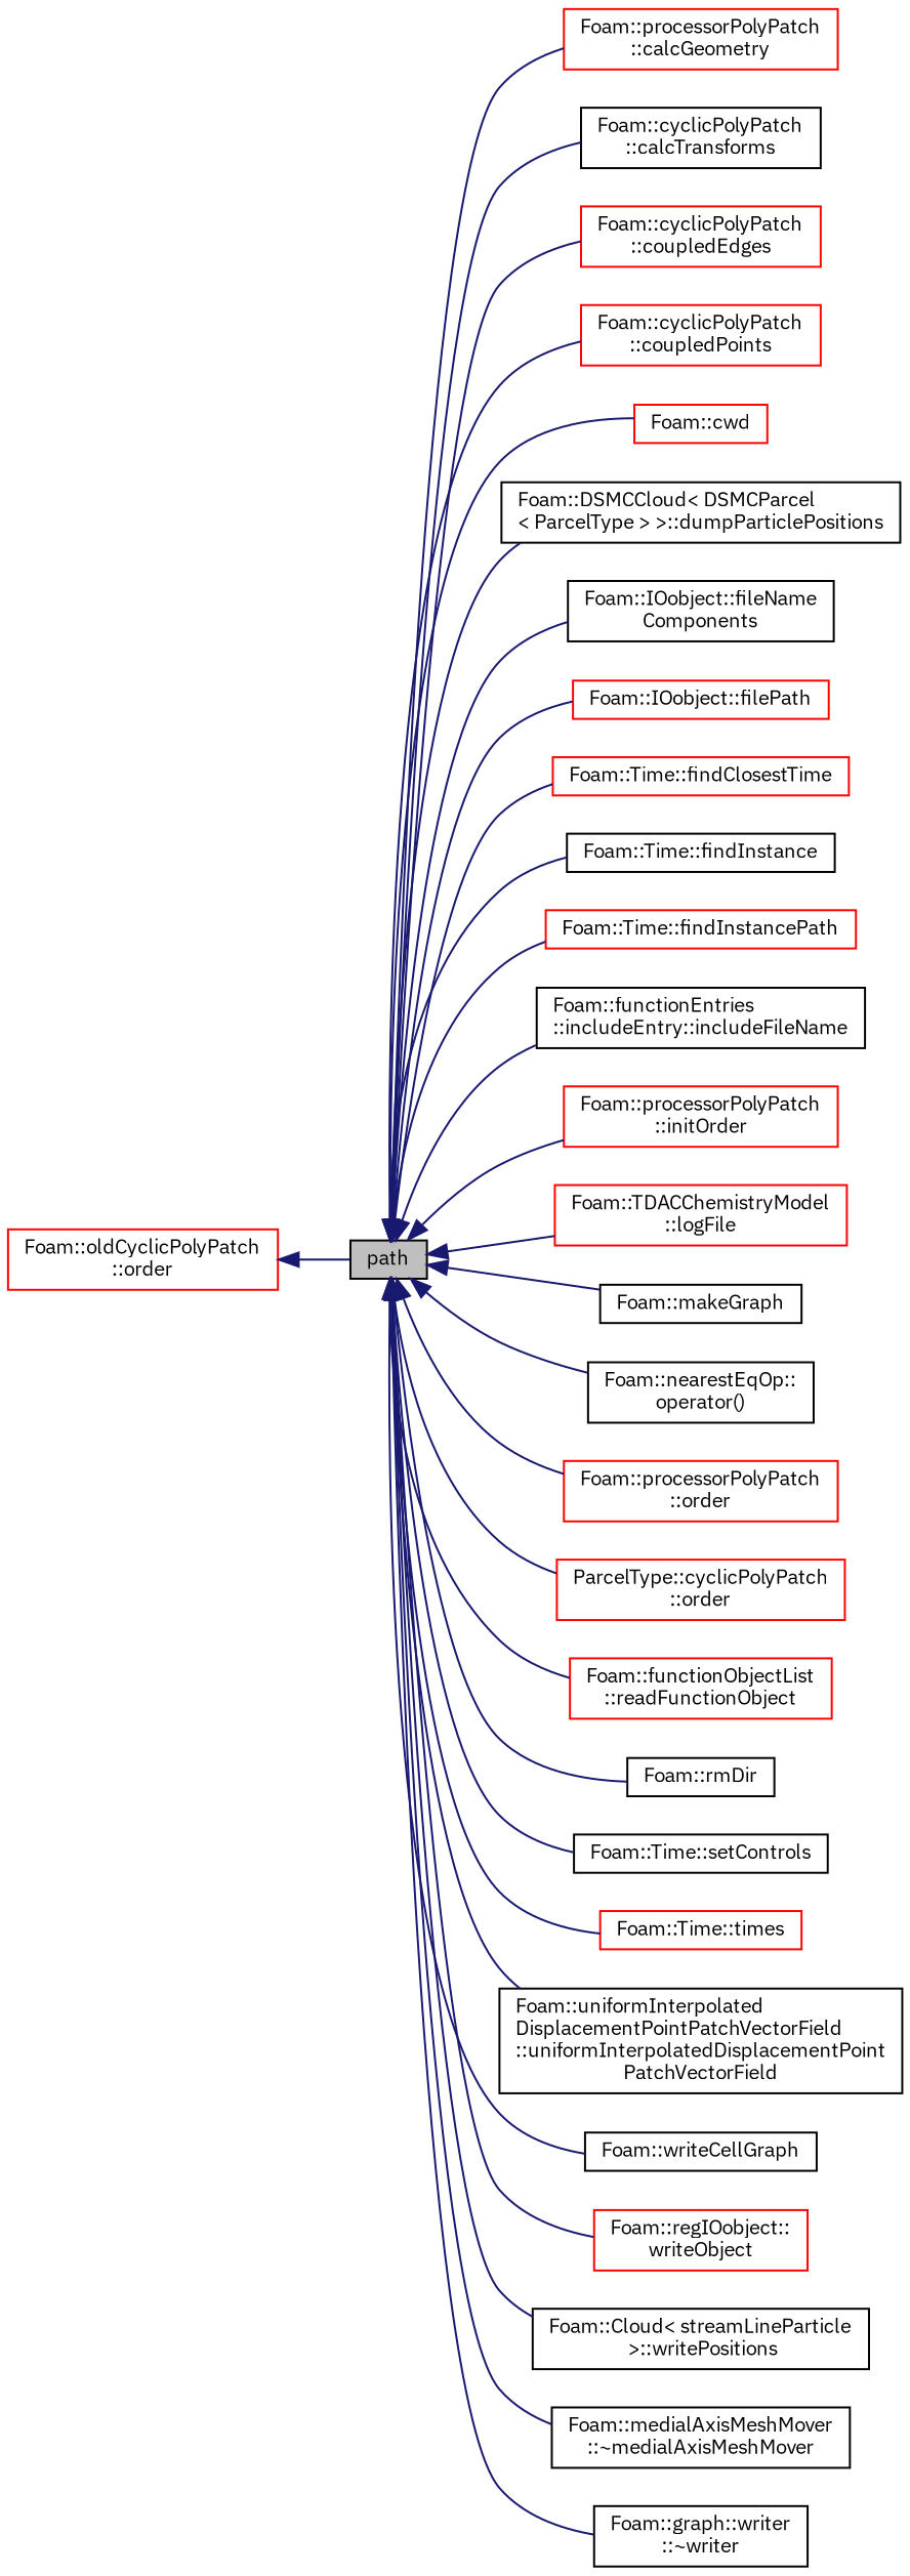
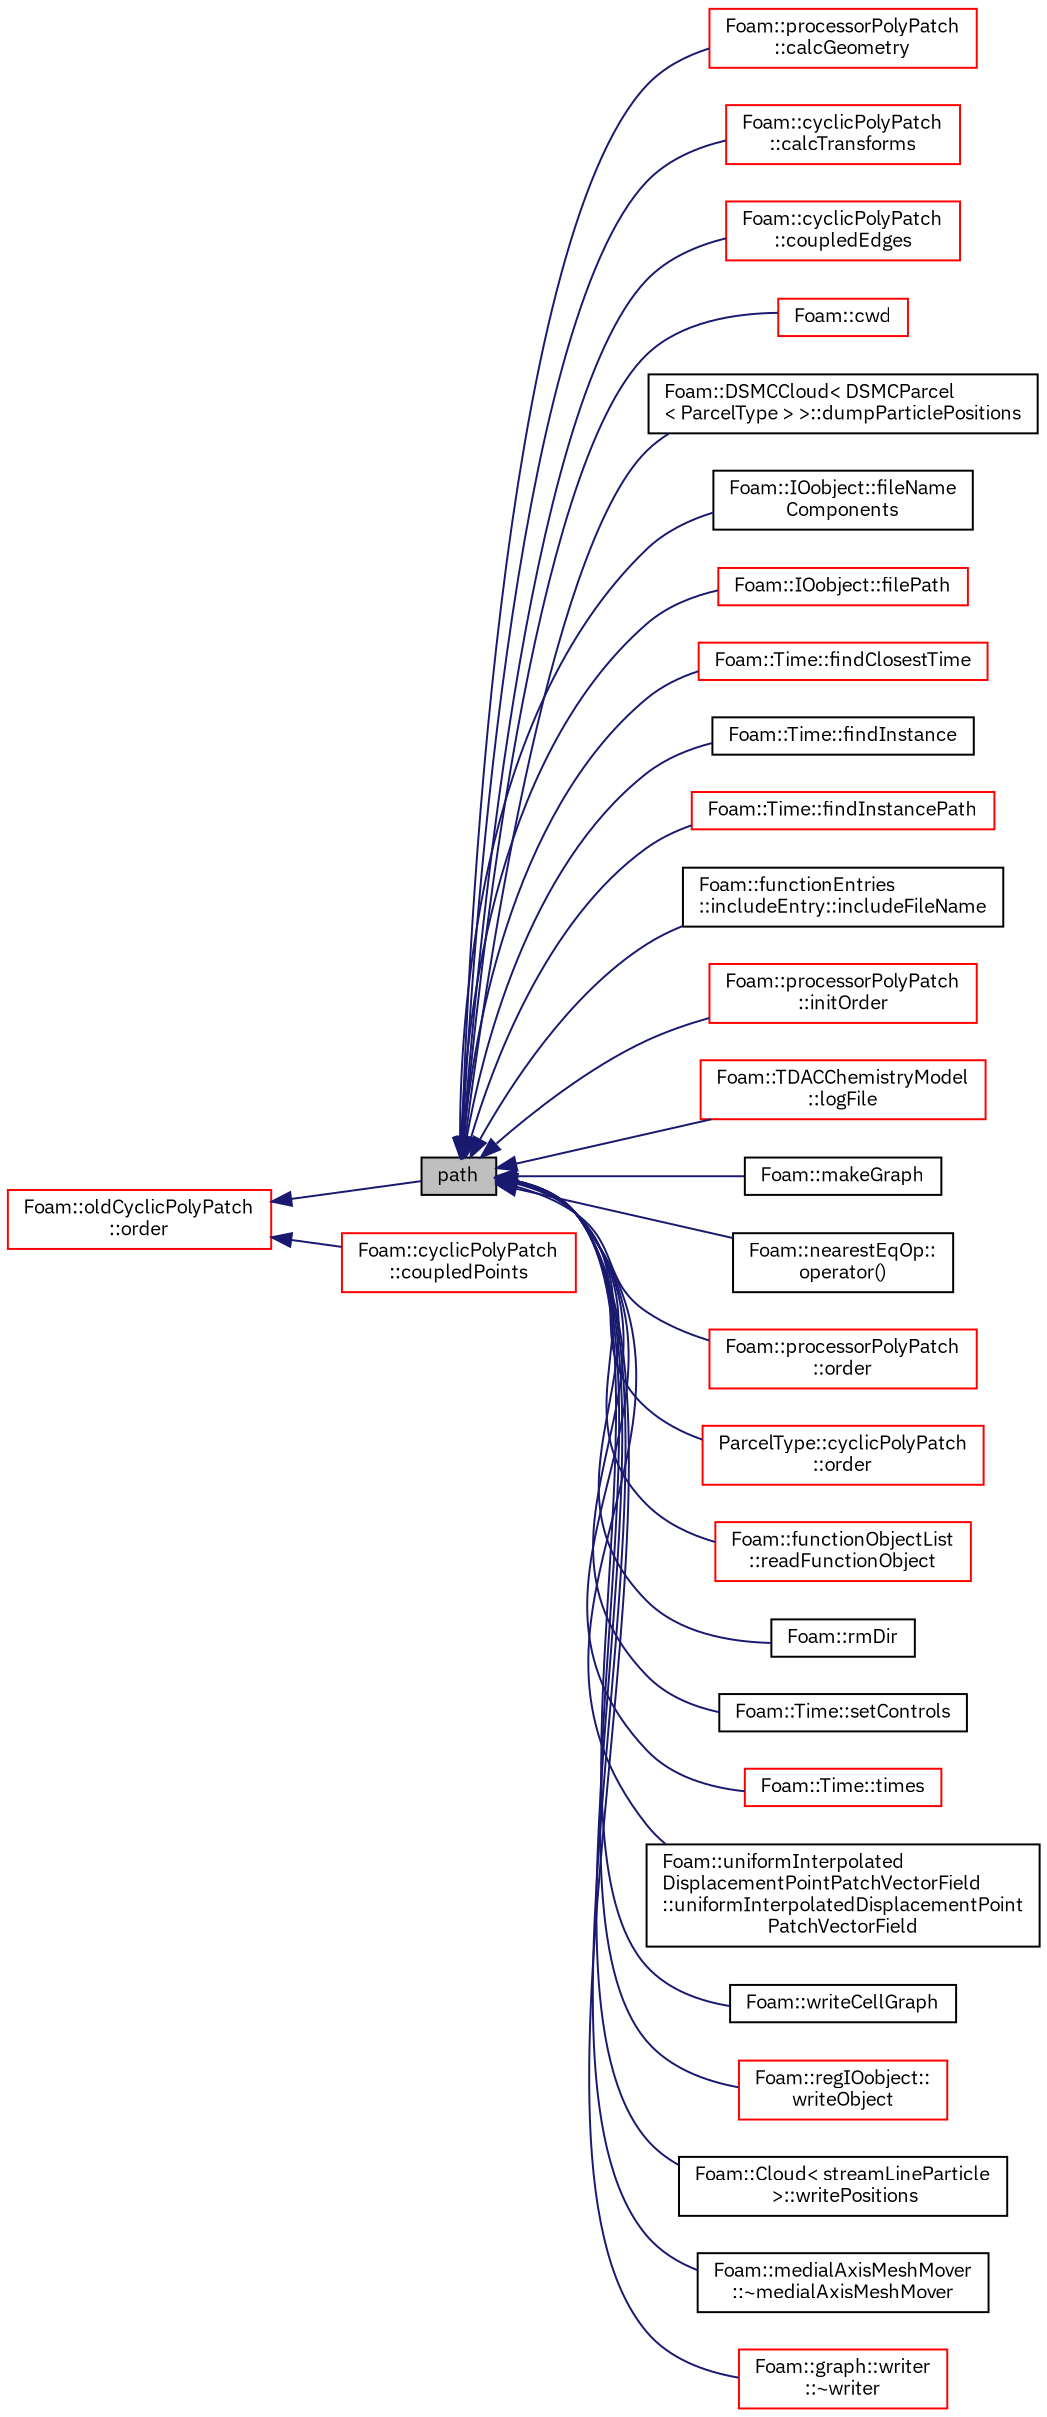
  digraph {
    fontname="IBM Plex Sans"
    rankdir=LR
    node [color=black fontname="IBM Plex Sans" fontsize=10 shape=record]
    edge [color=midnightblue dir=back fontname="IBM Plex Sans" fontsize=10 labelfontname=Helvetica labelfontsize=10 style=solid]
    n1 [fillcolor=grey75 fontcolor=black height=0.2 label=path style=filled width=0.4]
    n2 [color=red height=0.2 label="Foam::processorPolyPatch\l::calcGeometry" width=0.4]
-   n3 [height=0.2 label="Foam::cyclicPolyPatch\l::calcTransforms" width=0.4]
+   n3 [color=red height=0.2 label="Foam::cyclicPolyPatch\l::calcTransforms" width=0.4]
    n4 [color=red height=0.2 label="Foam::cyclicPolyPatch\l::coupledEdges" width=0.4]
    n5 [color=red height=0.2 label="Foam::cyclicPolyPatch\l::coupledPoints" width=0.4]
    n6 [color=red height=0.2 label="Foam::cwd" width=0.4]
    n7 [height=0.2 label="Foam::DSMCCloud\< DSMCParcel\l\< ParcelType \> \>::dumpParticlePositions" width=0.4]
    n8 [height=0.2 label="Foam::IOobject::fileName\lComponents" width=0.4]
    n9 [color=red height=0.2 label="Foam::IOobject::filePath" width=0.4]
    n10 [color=red height=0.2 label="Foam::Time::findClosestTime" width=0.4]
    n11 [height=0.2 label="Foam::Time::findInstance" width=0.4]
    n12 [color=red height=0.2 label="Foam::Time::findInstancePath" width=0.4]
    n13 [height=0.2 label="Foam::functionEntries\l::includeEntry::includeFileName" width=0.4]
    n14 [color=red height=0.2 label="Foam::processorPolyPatch\l::initOrder" width=0.4]
    n15 [color=red height=0.2 label="Foam::TDACChemistryModel\l::logFile" width=0.4]
    n16 [height=0.2 label="Foam::makeGraph" width=0.4]
    n17 [height=0.2 label="Foam::nearestEqOp::\loperator()" width=0.4]
    n18 [color=red height=0.2 label="Foam::processorPolyPatch\l::order" width=0.4]
    n19 [color=red height=0.2 label="ParcelType::cyclicPolyPatch\l::order" width=0.4]
    n20 [color=red height=0.2 label="Foam::functionObjectList\l::readFunctionObject" width=0.4]
    n21 [height=0.2 label="Foam::rmDir" width=0.4]
    n22 [height=0.2 label="Foam::Time::setControls" width=0.4]
    n23 [color=red height=0.2 label="Foam::Time::times" width=0.4]
    n24 [height=0.2 label="Foam::uniformInterpolated\lDisplacementPointPatchVectorField\l::uniformInterpolatedDisplacementPoint\lPatchVectorField" width=0.4]
    n25 [height=0.2 label="Foam::writeCellGraph" width=0.4]
    n26 [color=red height=0.2 label="Foam::regIOobject::\lwriteObject" width=0.4]
    n27 [height=0.2 label="Foam::Cloud\< streamLineParticle\l \>::writePositions" width=0.4]
    n28 [height=0.2 label="Foam::medialAxisMeshMover\l::~medialAxisMeshMover" width=0.4]
-   n29 [height=0.2 label="Foam::graph::writer\l::~writer" width=0.4]
+   n29 [color=red height=0.2 label="Foam::graph::writer\l::~writer" width=0.4]
    n30 [color=red height=0.2 label="Foam::oldCyclicPolyPatch\l::order" width=0.4]
    n1 -> n2
    n1 -> n3
    n1 -> n4
-   n1 -> n5
+   n30 -> n5
    n1 -> n6
    n1 -> n7
    n1 -> n8
    n1 -> n9
    n1 -> n10
    n1 -> n11
    n1 -> n12
    n1 -> n13
    n1 -> n14
    n1 -> n15
    n1 -> n16
    n1 -> n17
    n1 -> n18
    n1 -> n19
    n1 -> n20
    n1 -> n21
    n1 -> n22
    n1 -> n23
    n1 -> n24
    n1 -> n25
    n1 -> n26
    n1 -> n27
    n1 -> n28
    n1 -> n29
    n30 -> n1
  }
